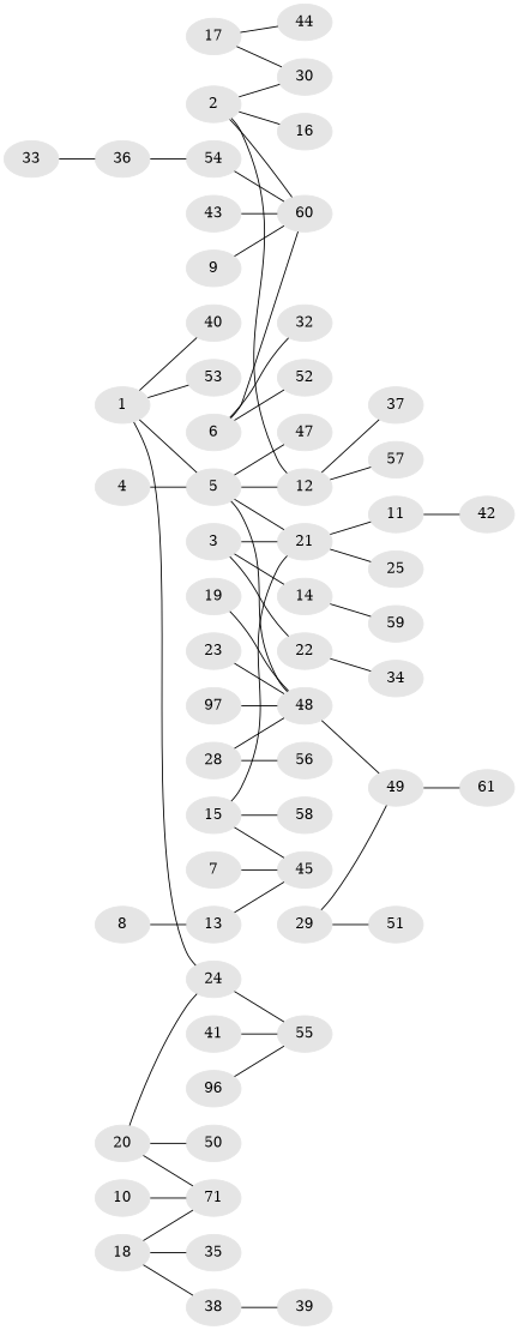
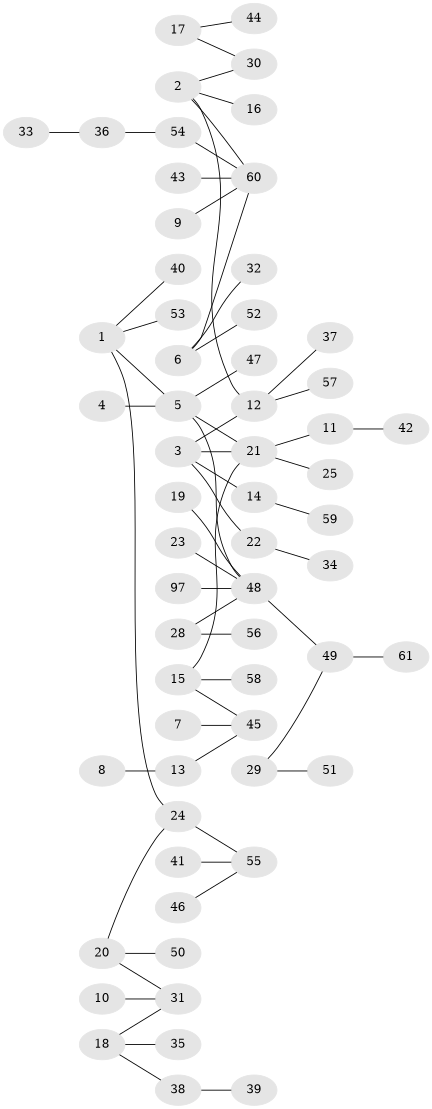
  graph {
    rankdir=LR
    node [color=gray90 style=filled]
    edge [weight=1.0]
    1
    5
    24
    40
    53
    12
    21
    47
    48
    55
    2
    16
    30
    60
    37
    57
    3
    14
    22
    59
    11
    25
    34
    4
    42
    49
    6
    32
    52
    7
    45
    8
    13
    9
    10
-   31 [label=71]
+   31
    15
    58
    17
    44
    18
    35
    38
    39
    19
    20
    50
    23
    n49 [label=97]
    28
    56
    29
    51
    61
    33
    36
    54
    41
    43
-   46 [label=96]
+   46
    1 -- 5
    1 -- 24
    1 -- 40
    1 -- 53
-   5 -- 12
+   3 -- 12
    5 -- 21
    5 -- 47
    5 -- 48
    24 -- 55
    12 -- 37
    12 -- 57
    21 -- 11
    21 -- 25
    48 -- 49
    2 -- 12
    2 -- 16
    2 -- 30
    2 -- 60
    3 -- 21
    3 -- 14
    3 -- 22
    14 -- 59
    22 -- 34
    11 -- 42
    4 -- 5
    49 -- 61
    6 -- 60
    6 -- 32
    6 -- 52
    7 -- 45
    8 -- 13
    13 -- 45
    9 -- 60
    10 -- 31
    15 -- 21
    15 -- 45
    15 -- 58
    17 -- 30
    17 -- 44
    18 -- 31
    18 -- 35
    18 -- 38
    38 -- 39
    19 -- 48
    20 -- 24
    20 -- 31
    20 -- 50
    23 -- 48
    n49 -- 48
    28 -- 48
    28 -- 56
    29 -- 49
    29 -- 51
    33 -- 36
    36 -- 54
    54 -- 60
    41 -- 55
    43 -- 60
    46 -- 55
  }
